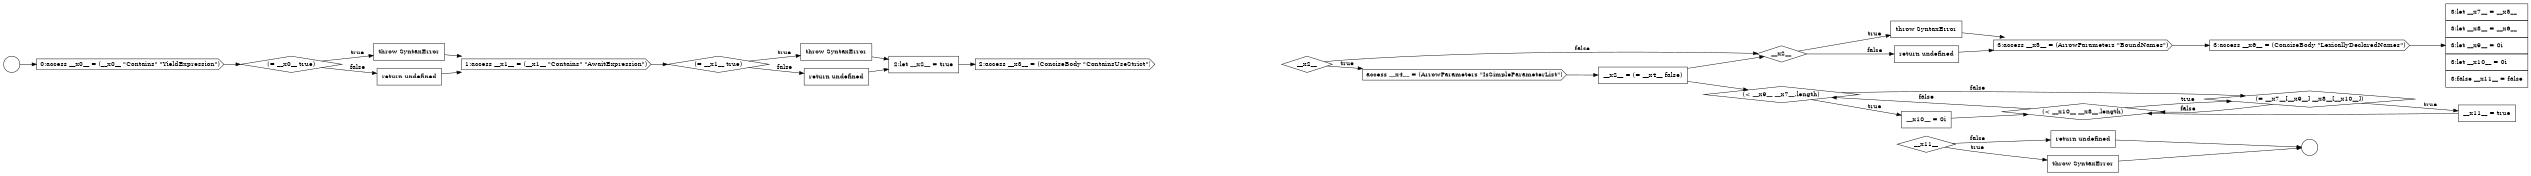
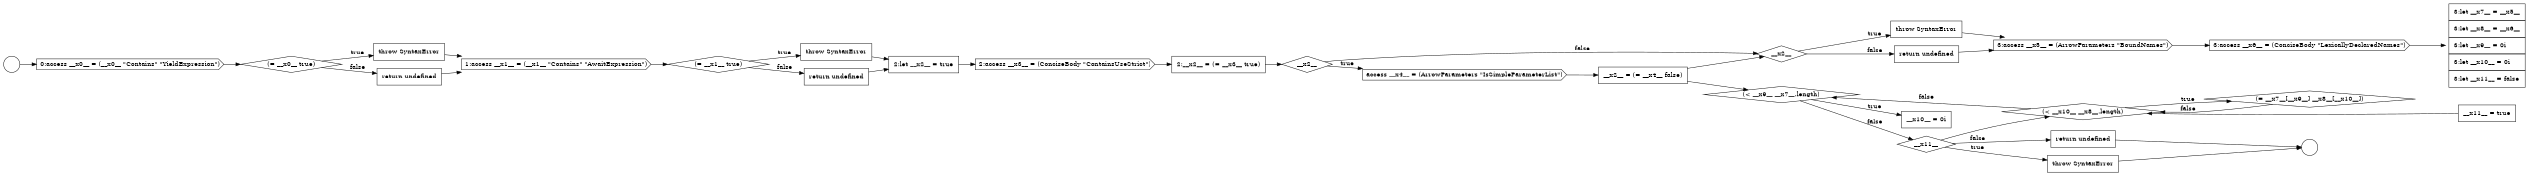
  digraph {
    rankdir=LR
    node [color=black fillcolor=white shape=none style=filled]
    edge [color=black]
    n1 [label=<<font color="black">(&lt; __x9__ __x7__.length)</font>> shape=diamond]
    n2 [label=<<font color="black">     <table border="0" cellborder="1" cellspacing="0" cellpadding="10">       <tr><td align="left">__x10__ = 0i</td></tr>     </table>   </font>> margin=0]
    n3 [label=<<font color="black">__x11__</font>> shape=diamond]
    n4 [label=<<font color="black">(&lt; __x10__ __x8__.length)</font>> shape=diamond]
    n5 [label=<<font color="black">     <table border="0" cellborder="1" cellspacing="0" cellpadding="10">       <tr><td align="left">return undefined</td></tr>     </table>   </font>> margin=0]
    n6 [label=<<font color="black">     <table border="0" cellborder="1" cellspacing="0" cellpadding="10">       <tr><td align="left">throw SyntaxError</td></tr>     </table>   </font>> margin=0]
    n7 [label=<<font color="black">     <table border="0" cellborder="1" cellspacing="0" cellpadding="10">       <tr><td align="left">2:let __x2__ = true</td></tr>     </table>   </font>> margin=0]
    n8 [label=<<font color="black">2:access __x3__ = (ConciseBody &quot;ContainsUseStrict&quot;)</font>> shape=cds]
+   n9 [label=<<font color="black">     <table border="0" cellborder="1" cellspacing="0" cellpadding="10">       <tr><td align="left">2:__x2__ = (= __x3__ true)</td></tr>     </table>   </font>> margin=0]
    n10 [label=<<font color="black">(= __x0__ true)</font>> shape=diamond]
    n11 [label=<<font color="black">     <table border="0" cellborder="1" cellspacing="0" cellpadding="10">       <tr><td align="left">throw SyntaxError</td></tr>     </table>   </font>> margin=0]
    n12 [label=<<font color="black">     <table border="0" cellborder="1" cellspacing="0" cellpadding="10">       <tr><td align="left">return undefined</td></tr>     </table>   </font>> margin=0]
    n13 [label=<<font color="black">1:access __x1__ = (__x1__ &quot;Contains&quot; &quot;AwaitExpression&quot;)</font>> shape=cds]
    n14 [label=<<font color="black">(= __x7__[__x9__] __x8__[__x10__])</font>> shape=diamond]
    n15 [label=<<font color="black">     <table border="0" cellborder="1" cellspacing="0" cellpadding="10">       <tr><td align="left">__x11__ = true</td></tr>     </table>   </font>> margin=0]
    n16 [label=<<font color="black">(= __x1__ true)</font>> shape=diamond]
    n17 [label=<<font color="black">__x2__</font>> shape=diamond]
    n18 [label=<<font color="black">     <table border="0" cellborder="1" cellspacing="0" cellpadding="10">       <tr><td align="left">throw SyntaxError</td></tr>     </table>   </font>> margin=0]
    n19 [label=<<font color="black">     <table border="0" cellborder="1" cellspacing="0" cellpadding="10">       <tr><td align="left">return undefined</td></tr>     </table>   </font>> margin=0]
    n20 [label=<<font color="black">3:access __x5__ = (ArrowParameters &quot;BoundNames&quot;)</font>> shape=cds]
    n21 [label=<<font color="black">3:access __x6__ = (ConciseBody &quot;LexicallyDeclaredNames&quot;)</font>> shape=cds]
-   n22 [label=<<font color="black">     <table border="0" cellborder="1" cellspacing="0" cellpadding="10">       <tr><td align="left">3:let __x7__ = __x5__</td></tr>       <tr><td align="left">3:let __x8__ = __x6__</td></tr>       <tr><td align="left">3:let __x9__ = 0i</td></tr>       <tr><td align="left">3:let __x10__ = 0i</td></tr>       <tr><td align="left">3:false __x11__ = false</td></tr>     </table>   </font>> margin=0]
+   n22 [label=<<font color="black">     <table border="0" cellborder="1" cellspacing="0" cellpadding="10">       <tr><td align="left">3:let __x7__ = __x5__</td></tr>       <tr><td align="left">3:let __x8__ = __x6__</td></tr>       <tr><td align="left">3:let __x9__ = 0i</td></tr>       <tr><td align="left">3:let __x10__ = 0i</td></tr>       <tr><td align="left">3:let __x11__ = false</td></tr>     </table>   </font>> margin=0]
    n23 [label=<<font color="black">access __x4__ = (ArrowParameters &quot;IsSimpleParameterList&quot;)</font>> shape=cds]
    n24 [label=<<font color="black">     <table border="0" cellborder="1" cellspacing="0" cellpadding="10">       <tr><td align="left">__x2__ = (= __x4__ false)</td></tr>     </table>   </font>> margin=0]
    n25 [label=" " shape=circle]
    n26 [label=<<font color="black">     <table border="0" cellborder="1" cellspacing="0" cellpadding="10">       <tr><td align="left">throw SyntaxError</td></tr>     </table>   </font>> margin=0]
    n27 [label=<<font color="black">     <table border="0" cellborder="1" cellspacing="0" cellpadding="10">       <tr><td align="left">return undefined</td></tr>     </table>   </font>> margin=0]
    n28 [label=<<font color="black">__x2__</font>> shape=diamond]
    n29 [label=" " shape=circle]
    n30 [label=<<font color="black">0:access __x0__ = (__x0__ &quot;Contains&quot; &quot;YieldExpression&quot;)</font>> shape=cds]
    n1 -> n2 [label=<<font color="black">true</font>>]
-   n1 -> n14 [label=<<font color="black">false</font>>]
-   n2 -> n4
+   n1 -> n3 [label=<<font color="black">false</font>>]
+   n3 -> n4
    n3 -> n5 [label=<<font color="black">false</font>>]
    n3 -> n6 [label=<<font color="black">true</font>>]
    n4 -> n1 [label=<<font color="black">false</font>>]
    n4 -> n14 [label=<<font color="black">true</font>>]
    n5 -> n25
    n6 -> n25
    n7 -> n8
+   n8 -> n9
+   n9 -> n28
    n10 -> n11 [label=<<font color="black">true</font>>]
    n10 -> n12 [label=<<font color="black">false</font>>]
    n11 -> n13
    n12 -> n13
    n13 -> n16
    n14 -> n4 [label=<<font color="black">false</font>>]
-   n14 -> n15 [label=<<font color="black">true</font>>]
    n15 -> n4
    n16 -> n26 [label=<<font color="black">true</font>>]
    n16 -> n27 [label=<<font color="black">false</font>>]
    n17 -> n18 [label=<<font color="black">true</font>>]
    n17 -> n19 [label=<<font color="black">false</font>>]
    n18 -> n20
    n19 -> n20
    n20 -> n21
    n21 -> n22
    n23 -> n24
    n24 -> n1
    n24 -> n17
    n26 -> n7
    n27 -> n7
    n28 -> n17 [label=<<font color="black">false</font>>]
    n28 -> n23 [label=<<font color="black">true</font>>]
    n29 -> n30
    n30 -> n10
  }
